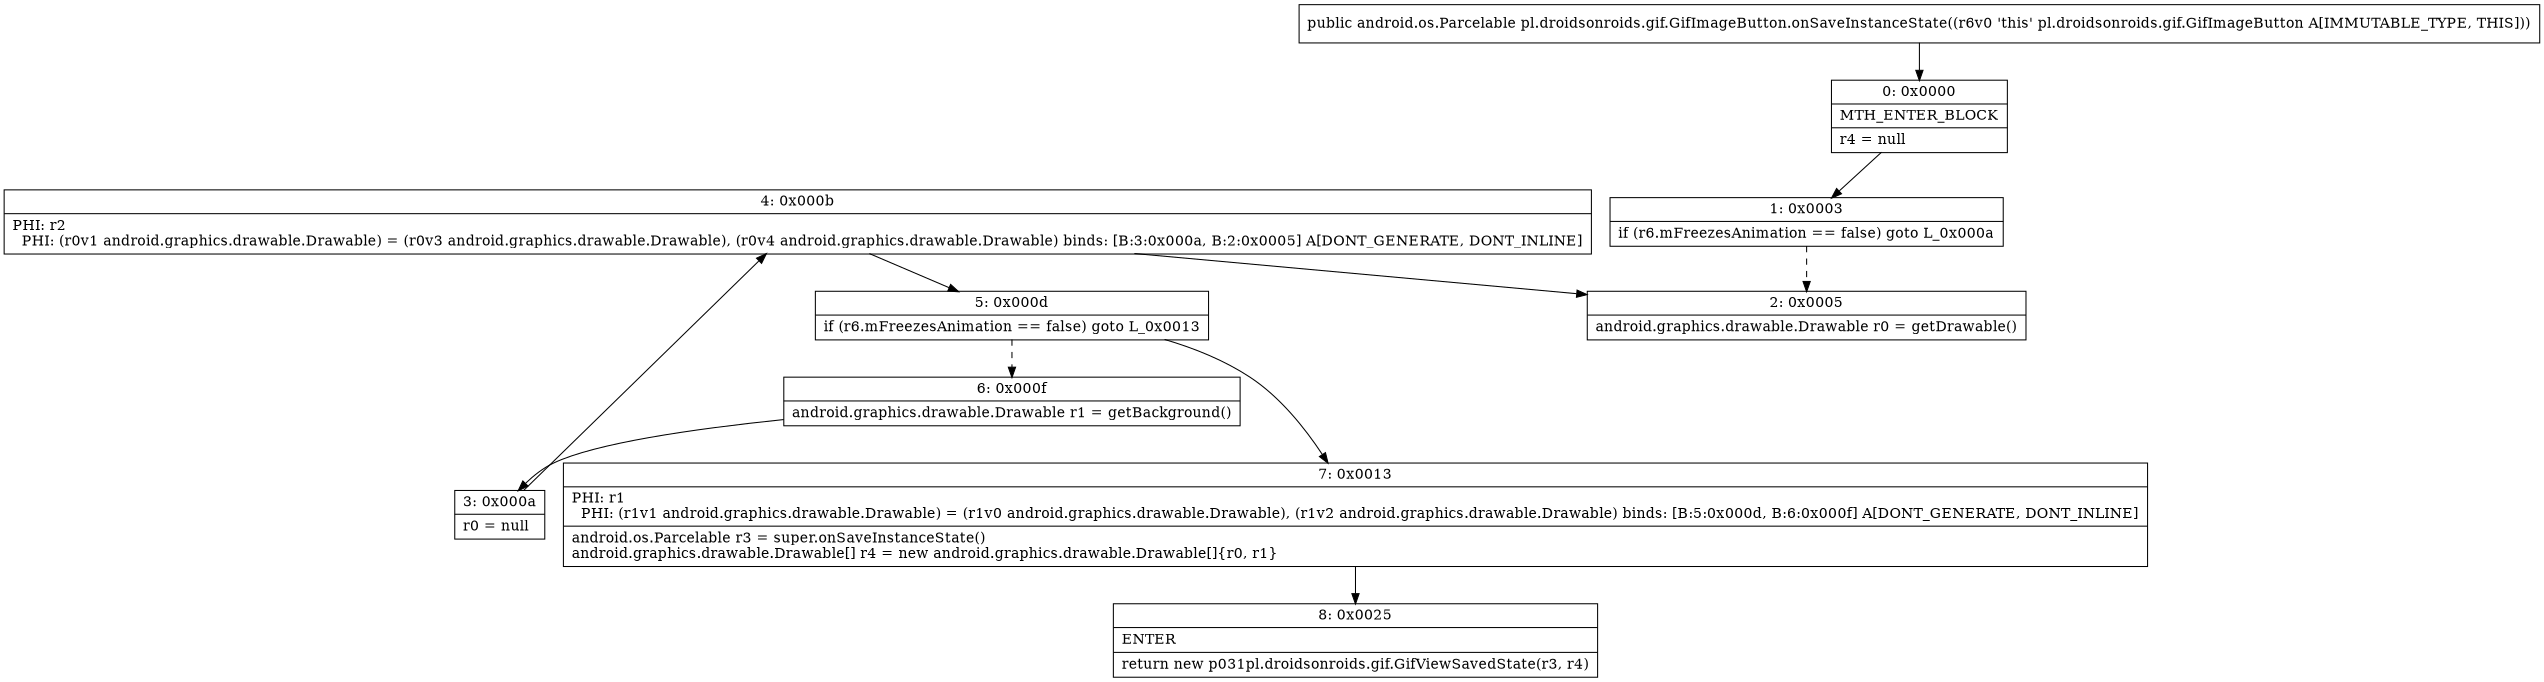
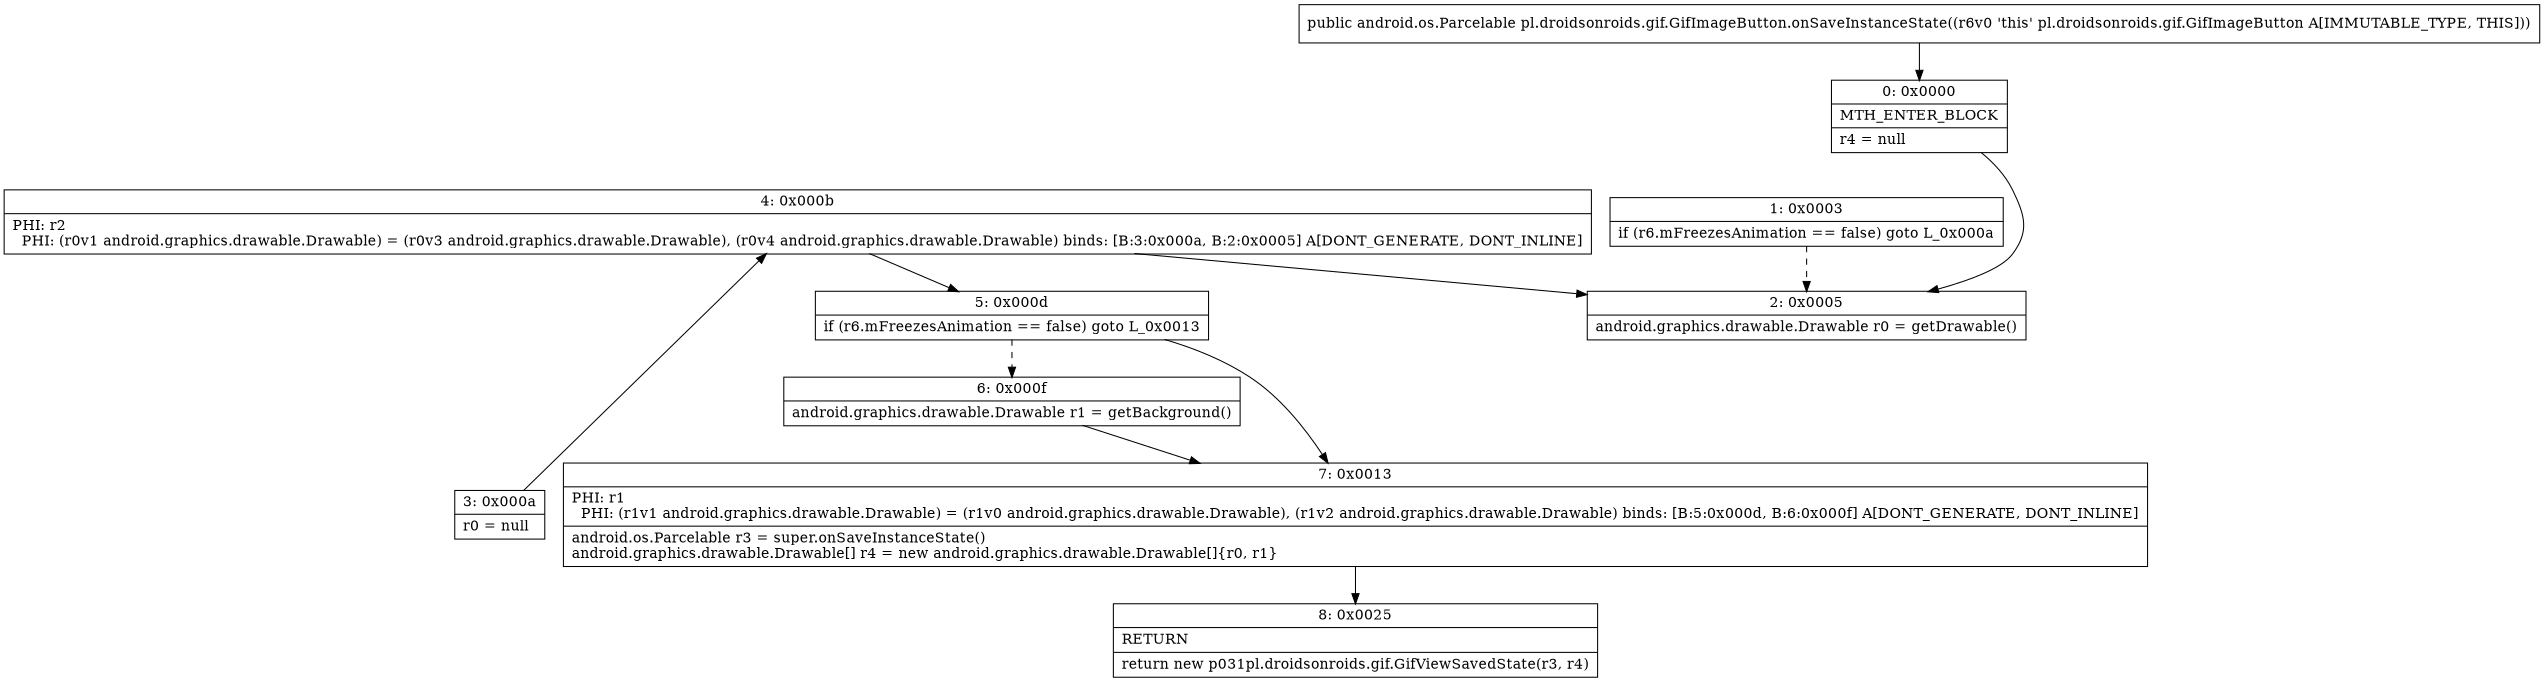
  digraph {
    node [shape=record]
    n1 [label="{0\:\ 0x0000|MTH_ENTER_BLOCK\l|r4 = null\l}"]
    n2 [label="{1\:\ 0x0003|if (r6.mFreezesAnimation == false) goto L_0x000a\l}"]
    n3 [label="{2\:\ 0x0005|android.graphics.drawable.Drawable r0 = getDrawable()\l}"]
    n4 [label="{3\:\ 0x000a|r0 = null\l}"]
    n5 [label="{4\:\ 0x000b|PHI: r2 \l  PHI: (r0v1 android.graphics.drawable.Drawable) = (r0v3 android.graphics.drawable.Drawable), (r0v4 android.graphics.drawable.Drawable) binds: [B:3:0x000a, B:2:0x0005] A[DONT_GENERATE, DONT_INLINE]\l}"]
    n6 [label="{5\:\ 0x000d|if (r6.mFreezesAnimation == false) goto L_0x0013\l}"]
    n7 [label="{6\:\ 0x000f|android.graphics.drawable.Drawable r1 = getBackground()\l}"]
    n8 [label="{7\:\ 0x0013|PHI: r1 \l  PHI: (r1v1 android.graphics.drawable.Drawable) = (r1v0 android.graphics.drawable.Drawable), (r1v2 android.graphics.drawable.Drawable) binds: [B:5:0x000d, B:6:0x000f] A[DONT_GENERATE, DONT_INLINE]\l|android.os.Parcelable r3 = super.onSaveInstanceState()\landroid.graphics.drawable.Drawable[] r4 = new android.graphics.drawable.Drawable[]\{r0, r1\}\l}"]
-   n9 [label="{8\:\ 0x0025|ENTER\l|return new p031pl.droidsonroids.gif.GifViewSavedState(r3, r4)\l}"]
+   n9 [label="{8\:\ 0x0025|RETURN\l|return new p031pl.droidsonroids.gif.GifViewSavedState(r3, r4)\l}"]
    n10 [label="{public android.os.Parcelable pl.droidsonroids.gif.GifImageButton.onSaveInstanceState((r6v0 'this' pl.droidsonroids.gif.GifImageButton A[IMMUTABLE_TYPE, THIS])) }"]
-   n1 -> n2
+   n1 -> n3
    n2 -> n3 [style=dashed]
    n4 -> n5
    n5 -> n3
    n5 -> n6
    n6 -> n7 [style=dashed]
    n6 -> n8
-   n7 -> n4
+   n7 -> n8
    n8 -> n9
    n10 -> n1
  }
